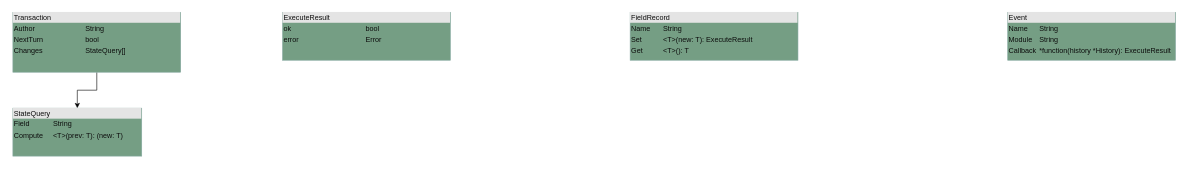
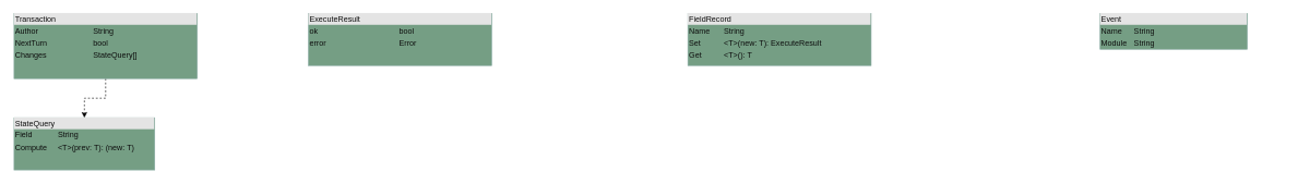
  <mxCell id="0" />
  <mxCell id="1" parent="0" />
- <mxCell id="2" style="edgeStyle=orthogonalEdgeStyle;rounded=0;orthogonalLoop=1;jettySize=auto;html=1;" parent="1" source="3" target="4" edge="1"><mxGeometry relative="1" as="geometry" /></mxCell>
+ <mxCell id="2" style="edgeStyle=orthogonalEdgeStyle;rounded=0;orthogonalLoop=1;jettySize=auto;html=1;dashed=1;" parent="1" source="3" target="4" edge="1"><mxGeometry relative="1" as="geometry" /></mxCell>
  <mxCell id="3" value="&lt;div style=&quot;box-sizing:border-box;width:100%;background:#e4e4e4;padding:2px;&quot;&gt;Transaction&lt;/div&gt;&lt;table style=&quot;width:100%;font-size:1em;&quot; cellpadding=&quot;2&quot; cellspacing=&quot;0&quot;&gt;&lt;tbody&gt;&lt;tr&gt;&lt;td&gt;Author&lt;/td&gt;&lt;td&gt;String&lt;/td&gt;&lt;/tr&gt;&lt;tr&gt;&lt;td&gt;NextTurn&lt;/td&gt;&lt;td&gt;bool&lt;/td&gt;&lt;/tr&gt;&lt;tr&gt;&lt;td&gt;Changes&lt;/td&gt;&lt;td&gt;StateQuery[]&lt;/td&gt;&lt;/tr&gt;&lt;/tbody&gt;&lt;/table&gt;" style="verticalAlign=top;align=left;overflow=fill;html=1;whiteSpace=wrap;fillColor=#759E84;fontColor=#0D0D0D;strokeColor=#85A8A0;" parent="1" vertex="1"><mxGeometry x="20" y="20" width="280" height="100" as="geometry" /></mxCell>
  <mxCell id="4" value="&lt;div style=&quot;box-sizing:border-box;width:100%;background:#e4e4e4;padding:2px;&quot;&gt;StateQuery&lt;/div&gt;&lt;table style=&quot;width:100%;font-size:1em;&quot; cellpadding=&quot;2&quot; cellspacing=&quot;0&quot;&gt;&lt;tbody&gt;&lt;tr&gt;&lt;td&gt;Field&lt;/td&gt;&lt;td&gt;String&lt;/td&gt;&lt;/tr&gt;&lt;tr&gt;&lt;td&gt;Compute&lt;/td&gt;&lt;td&gt;&amp;lt;T&amp;gt;(prev: T): (new: T)&lt;/td&gt;&lt;/tr&gt;&lt;/tbody&gt;&lt;/table&gt;" style="verticalAlign=top;align=left;overflow=fill;html=1;whiteSpace=wrap;fillColor=#759E84;fontColor=#0D0D0D;strokeColor=#85A8A0;" parent="1" vertex="1"><mxGeometry x="20" y="180" width="215" height="80" as="geometry" /></mxCell>
  <mxCell id="5" value="&lt;div style=&quot;box-sizing:border-box;width:100%;background:#e4e4e4;padding:2px;&quot;&gt;ExecuteResult&lt;/div&gt;&lt;table style=&quot;width:100%;font-size:1em;&quot; cellpadding=&quot;2&quot; cellspacing=&quot;0&quot;&gt;&lt;tbody&gt;&lt;tr&gt;&lt;td&gt;ok&lt;/td&gt;&lt;td&gt;bool&lt;/td&gt;&lt;/tr&gt;&lt;tr&gt;&lt;td&gt;error&lt;/td&gt;&lt;td&gt;Error&lt;/td&gt;&lt;/tr&gt;&lt;/tbody&gt;&lt;/table&gt;" style="verticalAlign=top;align=left;overflow=fill;html=1;whiteSpace=wrap;fillColor=#759E84;fontColor=#0D0D0D;strokeColor=#85A8A0;" parent="1" vertex="1"><mxGeometry x="470" y="20" width="280" height="80" as="geometry" /></mxCell>
  <mxCell id="6" value="&lt;div style=&quot;box-sizing:border-box;width:100%;background:#e4e4e4;padding:2px;&quot;&gt;FieldRecord&lt;/div&gt;&lt;table style=&quot;width:100%;font-size:1em;&quot; cellpadding=&quot;2&quot; cellspacing=&quot;0&quot;&gt;&lt;tbody&gt;&lt;tr&gt;&lt;td&gt;Name&lt;/td&gt;&lt;td&gt;String&lt;/td&gt;&lt;/tr&gt;&lt;tr&gt;&lt;td&gt;Set&lt;/td&gt;&lt;td&gt;&amp;lt;T&amp;gt;(new: T): ExecuteResult&lt;/td&gt;&lt;/tr&gt;&lt;tr&gt;&lt;td&gt;Get&lt;/td&gt;&lt;td&gt;&amp;lt;T&amp;gt;(): T&lt;/td&gt;&lt;/tr&gt;&lt;/tbody&gt;&lt;/table&gt;" style="verticalAlign=top;align=left;overflow=fill;html=1;whiteSpace=wrap;fillColor=#759E84;fontColor=#0D0D0D;strokeColor=#85A8A0;" parent="1" vertex="1"><mxGeometry x="1050" y="20" width="280" height="80" as="geometry" /></mxCell>
- <mxCell id="7" value="&lt;div style=&quot;box-sizing:border-box;width:100%;background:#e4e4e4;padding:2px;&quot;&gt;Event&lt;/div&gt;&lt;table style=&quot;width:100%;font-size:1em;&quot; cellpadding=&quot;2&quot; cellspacing=&quot;0&quot;&gt;&lt;tbody&gt;&lt;tr&gt;&lt;td&gt;Name&lt;/td&gt;&lt;td&gt;String&lt;/td&gt;&lt;/tr&gt;&lt;tr&gt;&lt;td&gt;Module&lt;/td&gt;&lt;td&gt;String&lt;/td&gt;&lt;/tr&gt;&lt;tr&gt;&lt;td&gt;Callback&lt;/td&gt;&lt;td&gt;*function(history *History): ExecuteResult&lt;/td&gt;&lt;/tr&gt;&lt;/tbody&gt;&lt;/table&gt;" style="verticalAlign=top;align=left;overflow=fill;html=1;whiteSpace=wrap;fillColor=#759E84;fontColor=#0D0D0D;strokeColor=#85A8A0;" parent="1" vertex="1"><mxGeometry x="1680" y="20" width="280" height="80" as="geometry" /></mxCell>
+ <mxCell id="7" value="&lt;div style=&quot;box-sizing:border-box;width:100%;background:#e4e4e4;padding:2px;&quot;&gt;Event&lt;/div&gt;&lt;table style=&quot;width:100%;font-size:1em;&quot; cellpadding=&quot;2&quot; cellspacing=&quot;0&quot;&gt;&lt;tbody&gt;&lt;tr&gt;&lt;td&gt;Name&lt;/td&gt;&lt;td&gt;String&lt;/td&gt;&lt;/tr&gt;&lt;tr&gt;&lt;td&gt;Module&lt;/td&gt;&lt;td&gt;String&lt;/td&gt;&lt;/tr&gt;&lt;tr&gt;&lt;td&gt;Callback&lt;/td&gt;&lt;td&gt;*function(history *History): ExecuteResult&lt;/td&gt;&lt;/tr&gt;&lt;/tbody&gt;&lt;/table&gt;" style="verticalAlign=top;align=left;overflow=fill;html=1;whiteSpace=wrap;fillColor=#759E84;fontColor=#0D0D0D;strokeColor=#85A8A0;" parent="1" vertex="1"><mxGeometry x="1680" y="20" width="225" height="55" as="geometry" /></mxCell>
